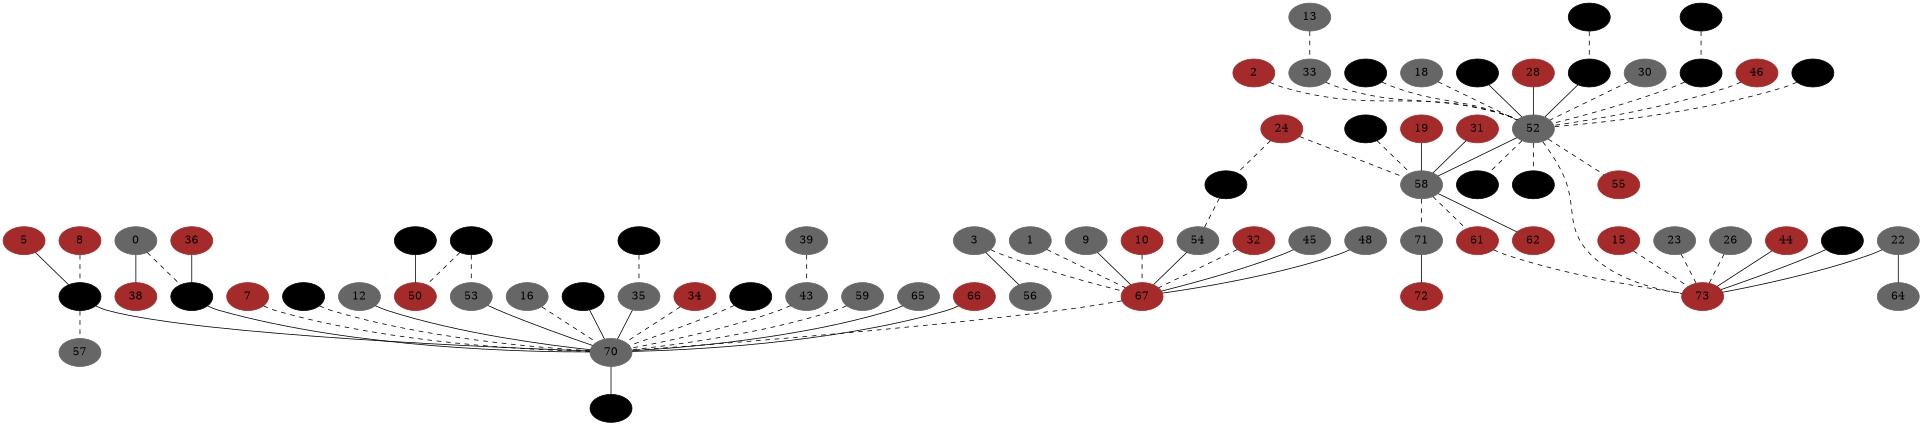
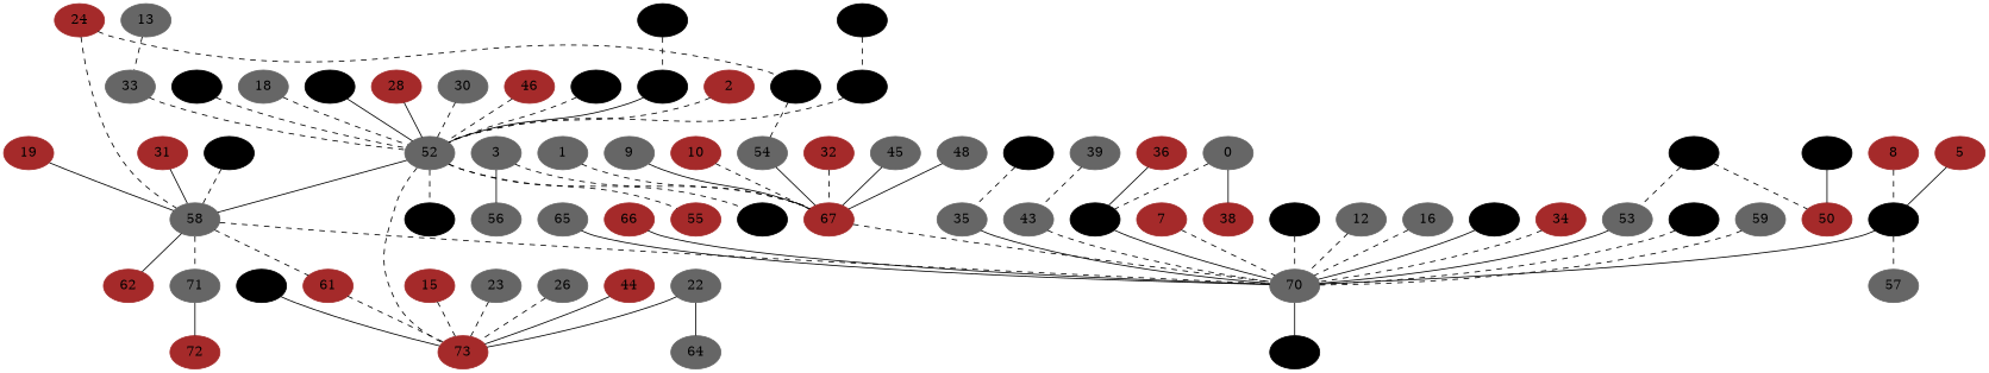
  graph {
    node [color=gray40 style=filled]
    edge [style=dashed weight=1.0]
    67 [color=brown]
    1
    70
    2 [color=brown]
    52
    58
    73 [color=brown]
    55 [color=brown]
    63 [color=black]
    69 [color=black]
    3
    56
    4 [color=black]
    61 [color=brown]
    62 [color=brown]
    71
    5 [color=brown]
    40 [color=black]
    57
    n20 [label=0]
    38 [color=brown]
    68 [color=black]
    7 [color=brown]
    74 [color=black]
    8 [color=brown]
    9
    10 [color=brown]
    11 [color=black]
    12
    13
    33
    14 [color=black]
    50 [color=brown]
    53
    15 [color=brown]
    16
    17 [color=black]
    18
    19 [color=brown]
    20 [color=black]
    21 [color=black]
    35
    22
    64
    23
    24 [color=brown]
    27 [color=black]
    54
    25 [color=black]
    26
    28 [color=brown]
    29 [color=black]
    51 [color=black]
    30
    31 [color=brown]
    32 [color=brown]
    34 [color=brown]
    36 [color=brown]
    37 [color=black]
    39
    43
    41 [color=black]
    42 [color=black]
    44 [color=brown]
    45
    46 [color=brown]
    47 [color=black]
    48
    49 [color=black]
    72 [color=brown]
    59
    60 [color=black]
    65
    66 [color=brown]
    67 -- 70
    1 -- 67
    70 -- 74 [style=solid]
    2 -- 52
    52 -- 58 [style=solid]
    52 -- 73
    52 -- 55
    52 -- 63
    52 -- 69
+   58 -- 70
    58 -- 61
    58 -- 62 [style=solid]
    58 -- 71
    3 -- 67
    3 -- 56 [style=solid]
    4 -- 58
    61 -- 73
    71 -- 72 [style=solid]
    5 -- 40 [style=solid]
    40 -- 70 [style=solid]
    40 -- 57
    n20 -- 38 [style=solid]
    n20 -- 68
    68 -- 70 [style=solid]
    7 -- 70
    8 -- 40
    9 -- 67 [style=solid]
    10 -- 67
    11 -- 70
-   12 -- 70 [style=solid]
+   12 -- 70
    13 -- 33
    33 -- 52
    14 -- 50
    14 -- 53
    53 -- 70 [style=solid]
    15 -- 73
    16 -- 70
    17 -- 52
    18 -- 52
    19 -- 58 [style=solid]
    20 -- 70 [style=solid]
    21 -- 35
    35 -- 70 [style=solid]
    22 -- 73 [style=solid]
    22 -- 64 [style=solid]
    23 -- 73
    24 -- 58
    24 -- 27
    27 -- 54
    54 -- 67 [style=solid]
    25 -- 52 [style=solid]
    26 -- 73
    28 -- 52 [style=solid]
    29 -- 51
    51 -- 52 [style=solid]
    30 -- 52
    31 -- 58 [style=solid]
    32 -- 67
    34 -- 70
    36 -- 68 [style=solid]
    37 -- 70
    39 -- 43
    43 -- 70
    41 -- 42
    42 -- 52
    44 -- 73 [style=solid]
    45 -- 67 [style=solid]
    46 -- 52
    47 -- 52
    48 -- 67 [style=solid]
    49 -- 50 [style=solid]
    59 -- 70
    60 -- 73 [style=solid]
    65 -- 70 [style=solid]
    66 -- 70 [style=solid]
  }
